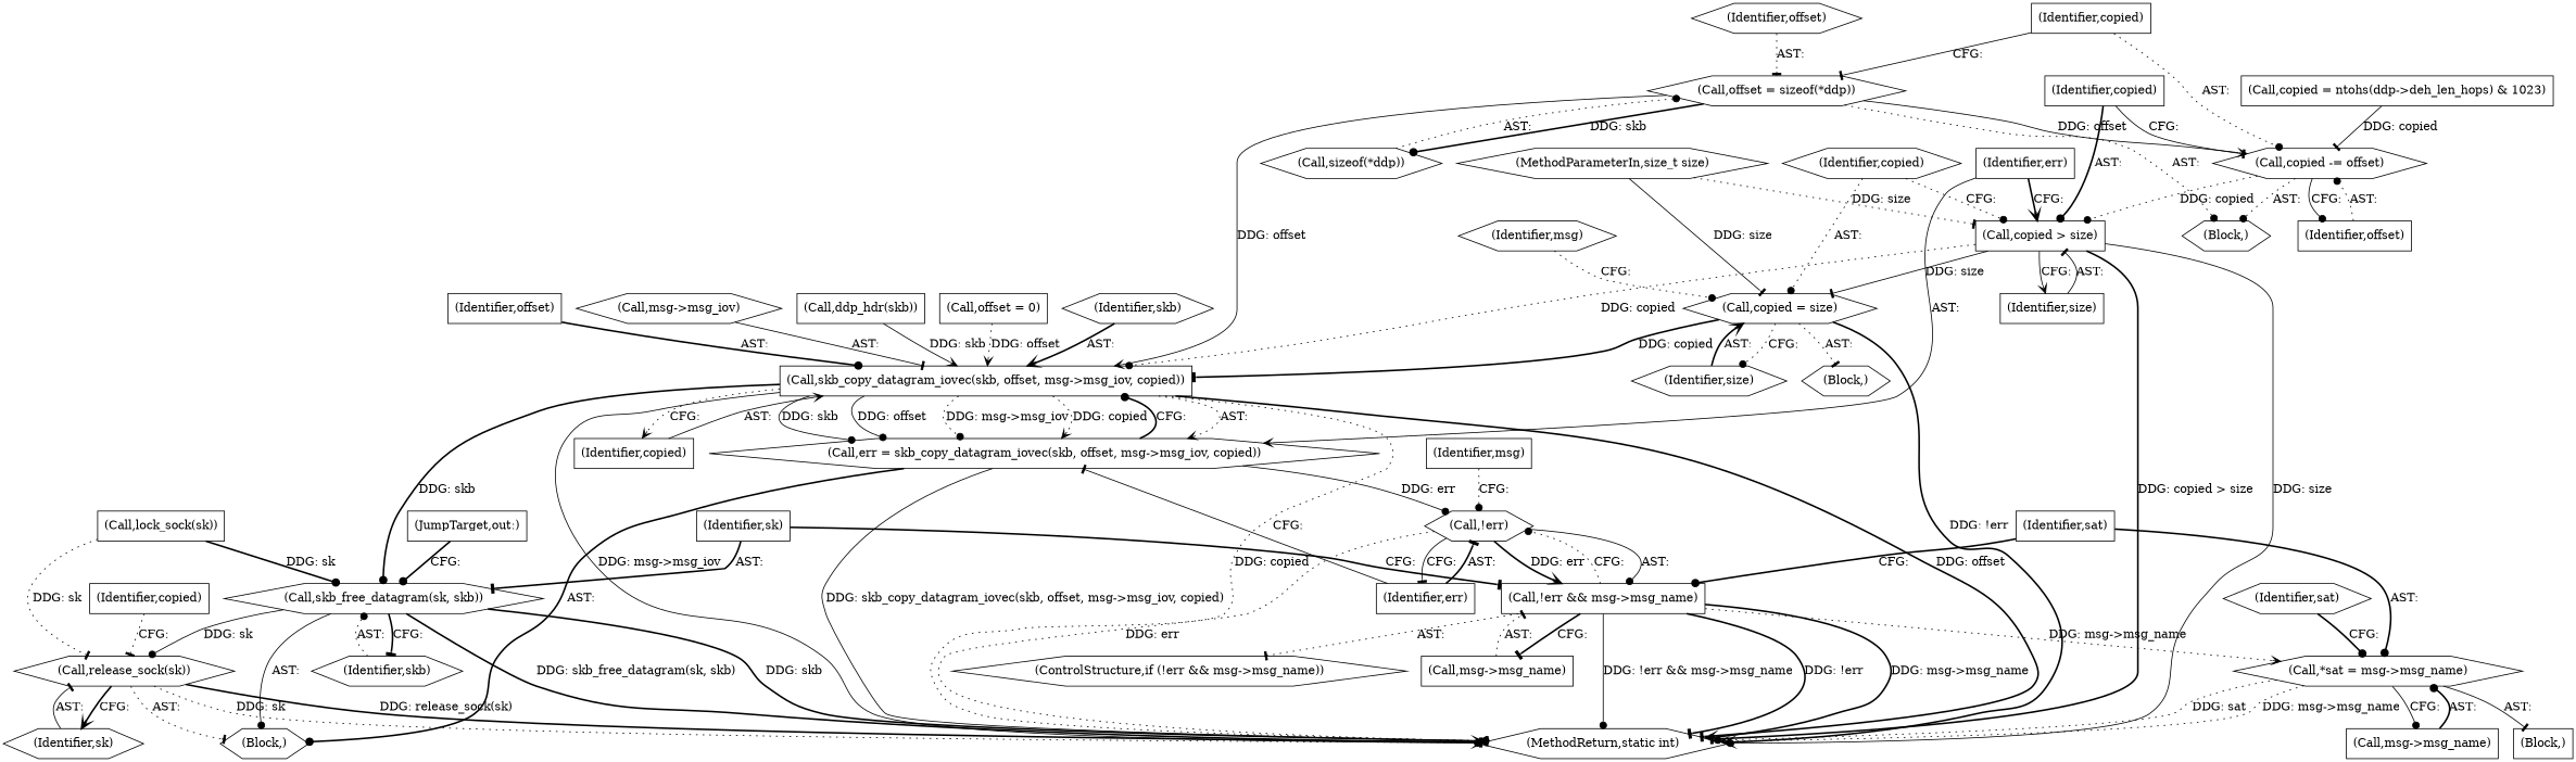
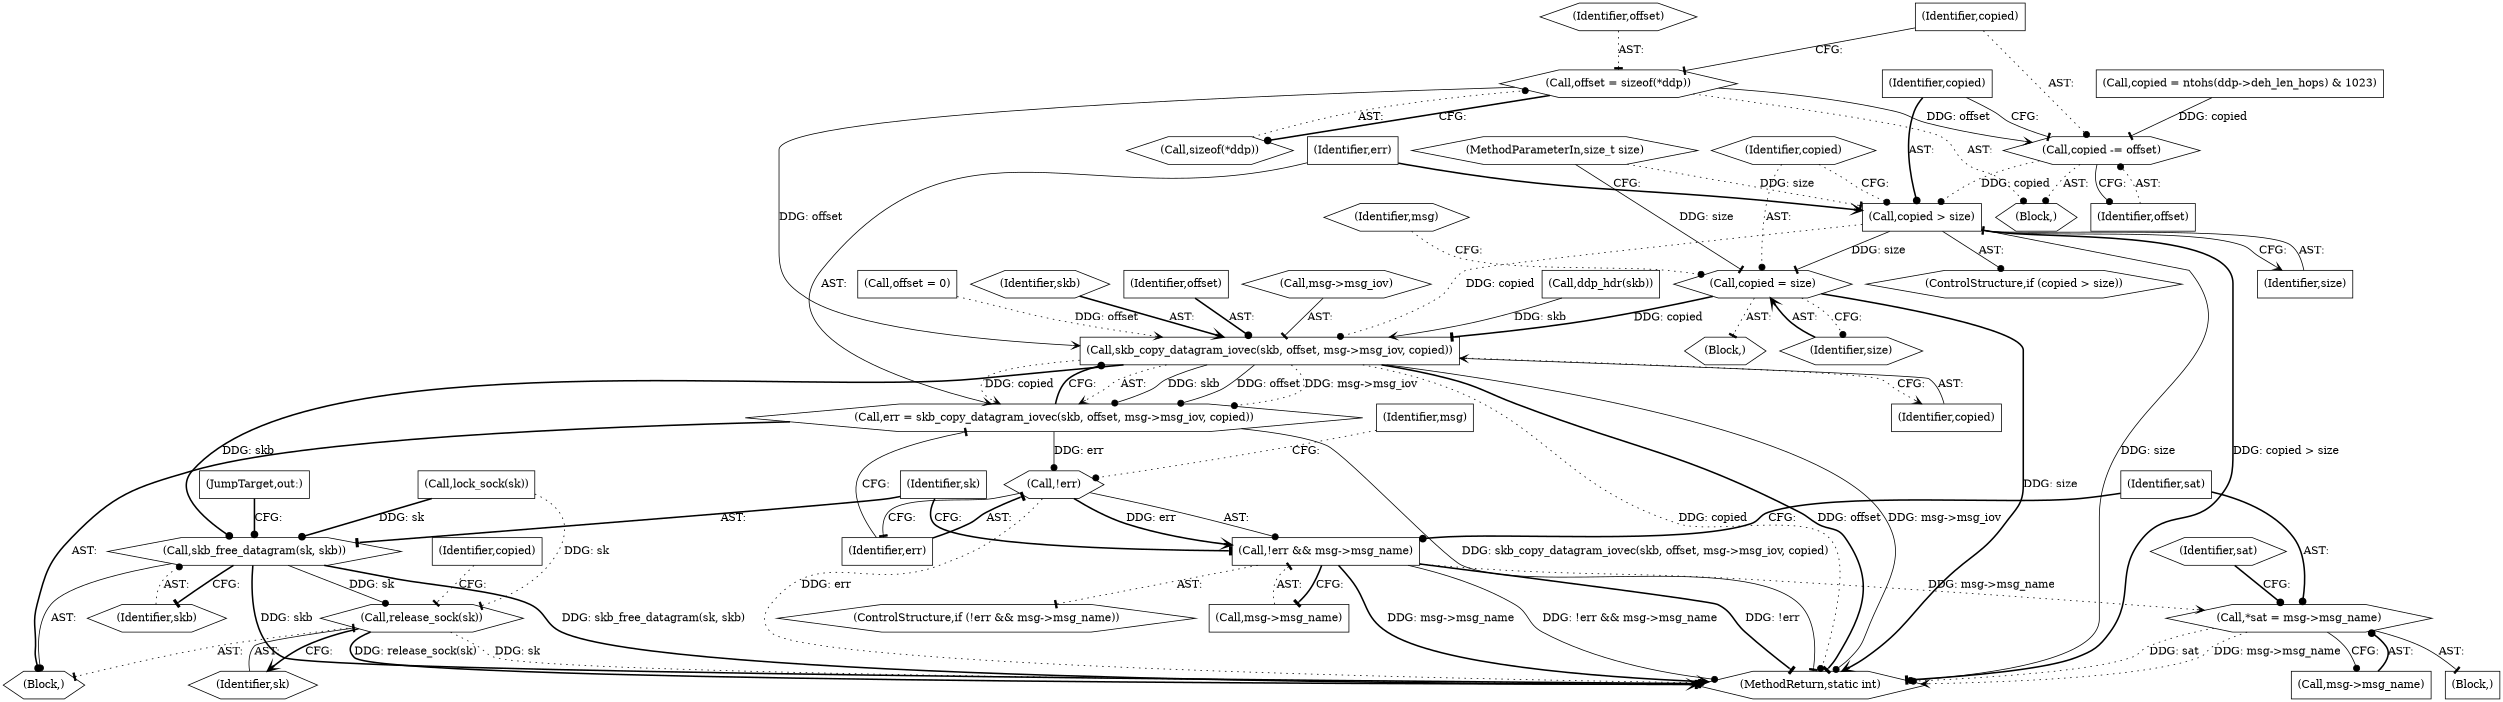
  digraph {
    node [shape=hexagon]
    edge [arrowhead=dot style=dotted]
    n1 [label="(Call,offset = sizeof(*ddp))"]
    n2 [label="(Call,copied -= offset)"]
    n3 [label="(Call,skb_copy_datagram_iovec(skb, offset, msg->msg_iov, copied))" shape=box]
    n4 [label="(Block,)"]
    n5 [label="(Call,sizeof(*ddp))"]
    n6 [label="(Call,copied > size)" shape=box]
    n7 [label="(Identifier,offset)" shape=box]
    n8 [label="(MethodReturn,static int)"]
    n9 [label="(Call,err = skb_copy_datagram_iovec(skb, offset, msg->msg_iov, copied))"]
    n10 [label="(Call,skb_free_datagram(sk, skb))"]
    n11 [label="(Identifier,copied)" shape=box]
    n12 [label="(Call,copied = size)"]
    n13 [label="(Identifier,size)" shape=box]
+   n14 [label="(ControlStructure,if (copied > size))"]
    n15 [label="(Identifier,size)"]
    n16 [label="(Block,)"]
    n17 [label="(Call,!err)"]
    n18 [label="(Block,)"]
    n19 [label="(Call,release_sock(sk))"]
    n20 [label="(Identifier,skb)"]
    n21 [label="(Call,!err && msg->msg_name)" shape=box]
    n22 [label="(Identifier,err)" shape=box]
    n23 [label="(Call,*sat = msg->msg_name)"]
    n24 [label="(Call,msg->msg_name)" shape=box]
    n25 [label="(ControlStructure,if (!err && msg->msg_name))"]
    n26 [label="(Block,)" shape=box]
    n27 [label="(Call,msg->msg_name)" shape=box]
    n28 [label="(Identifier,sk)"]
    n29 [label="(Identifier,offset)" shape=box]
    n30 [label="(Identifier,msg)" shape=box]
    n31 [label="(JumpTarget,out:)" shape=box]
    n32 [label="(Identifier,copied)" shape=box]
    n33 [label="(Call,msg->msg_iov)"]
    n34 [label="(Identifier,err)" shape=box]
    n35 [label="(Identifier,offset)"]
    n36 [label="(Identifier,sat)" shape=box]
    n37 [label="(Call,ddp_hdr(skb))" shape=box]
    n38 [label="(Call,offset = 0)" shape=box]
    n39 [label="(Identifier,msg)"]
    n40 [label="(Identifier,copied)" shape=box]
    n41 [label="(Identifier,skb)"]
    n42 [label="(Call,lock_sock(sk))" shape=box]
    n43 [label="(Call,copied = ntohs(ddp->deh_len_hops) & 1023)" shape=box]
    n44 [label="(Identifier,copied)"]
    n45 [label="(Identifier,sat)"]
    n46 [label="(Identifier,copied)" shape=box]
    n47 [label="(MethodParameterIn,size_t size)"]
    n48 [label="(Identifier,sk)" shape=box]
    n1 -> n2 [arrowhead=vee label="DDG: offset" style=solid]
    n1 -> n3 [arrowhead=vee label="DDG: offset" style=solid]
    n1 -> n4 [label="AST: "]
-   n1 -> n5 [label="DDG: skb" style=bold]
+   n1 -> n5 [label="CFG: " style=bold]
    n2 -> n4 [label="AST: "]
    n2 -> n6 [label="DDG: copied"]
    n2 -> n7 [label="CFG: " style=solid]
    n3 -> n8 [label="DDG: copied"]
    n3 -> n8 [arrowhead=tee label="DDG: offset" style=bold]
    n3 -> n8 [label="DDG: msg->msg_iov" style=solid]
    n3 -> n9 [arrowhead=vee label="AST: "]
    n3 -> n9 [label="DDG: skb" style=solid]
    n3 -> n9 [label="DDG: offset" style=solid]
    n3 -> n9 [label="DDG: msg->msg_iov"]
    n3 -> n9 [arrowhead=vee label="DDG: copied"]
    n3 -> n10 [label="DDG: skb" style=bold]
    n3 -> n11 [arrowhead=vee label="CFG: "]
    n5 -> n1 [label="AST: "]
    n6 -> n3 [label="DDG: copied"]
    n6 -> n8 [label="DDG: size" style=solid]
    n6 -> n8 [arrowhead=tee label="DDG: copied > size" style=bold]
    n6 -> n12 [arrowhead=tee label="DDG: size" style=solid]
    n6 -> n13 [arrowhead=vee label="CFG: " style=solid]
+   n6 -> n14 [label="AST: " style=solid]
    n7 -> n2 [label="AST: "]
    n9 -> n3 [label="CFG: " style=bold]
    n9 -> n8 [arrowhead=tee label="DDG: skb_copy_datagram_iovec(skb, offset, msg->msg_iov, copied)" style=solid]
    n9 -> n17 [label="DDG: err" style=solid]
    n9 -> n18 [label="AST: " style=bold]
    n10 -> n8 [arrowhead=tee label="DDG: skb_free_datagram(sk, skb)" style=bold]
    n10 -> n8 [arrowhead=tee label="DDG: skb" style=bold]
    n10 -> n18 [label="AST: " style=solid]
    n10 -> n19 [label="DDG: sk" style=solid]
    n10 -> n20 [arrowhead=tee label="CFG: " style=bold]
    n11 -> n3 [arrowhead=vee label="AST: " style=solid]
    n12 -> n3 [arrowhead=tee label="DDG: copied" style=bold]
-   n12 -> n8 [arrowhead=vee label="DDG: !err" style=bold]
+   n12 -> n8 [arrowhead=vee label="DDG: size" style=bold]
    n12 -> n15 [label="CFG: "]
    n12 -> n16 [arrowhead=tee label="AST: "]
    n13 -> n6 [arrowhead=tee label="AST: " style=solid]
    n15 -> n12 [arrowhead=vee label="AST: " style=bold]
    n17 -> n8 [label="DDG: err"]
    n17 -> n21 [label="AST: " style=solid]
    n17 -> n21 [arrowhead=vee label="DDG: err" style=bold]
    n17 -> n22 [arrowhead=tee label="CFG: " style=solid]
    n19 -> n8 [arrowhead=vee label="DDG: release_sock(sk)" style=bold]
    n19 -> n8 [label="DDG: sk"]
    n19 -> n18 [arrowhead=tee label="AST: "]
    n19 -> n28 [arrowhead=vee label="CFG: " style=bold]
    n20 -> n10 [label="AST: "]
    n21 -> n8 [arrowhead=vee label="DDG: msg->msg_name" style=bold]
    n21 -> n8 [label="DDG: !err && msg->msg_name" style=solid]
    n21 -> n8 [arrowhead=tee label="DDG: !err" style=bold]
-   n21 -> n17 [label="CFG: "]
    n21 -> n23 [arrowhead=vee label="DDG: msg->msg_name"]
    n21 -> n24 [arrowhead=tee label="CFG: " style=bold]
    n21 -> n25 [arrowhead=tee label="AST: "]
    n22 -> n9 [arrowhead=tee label="CFG: " style=solid]
    n22 -> n17 [arrowhead=tee label="AST: " style=bold]
    n23 -> n8 [label="DDG: sat"]
    n23 -> n8 [arrowhead=vee label="DDG: msg->msg_name"]
    n23 -> n26 [arrowhead=tee label="AST: " style=solid]
    n23 -> n27 [label="CFG: " style=solid]
    n24 -> n21 [arrowhead=tee label="AST: "]
    n27 -> n23 [label="AST: " style=bold]
    n28 -> n19 [arrowhead=tee label="AST: " style=solid]
    n29 -> n3 [label="AST: " style=bold]
    n30 -> n17 [label="CFG: "]
    n31 -> n10 [label="CFG: " style=bold]
    n32 -> n2 [arrowhead=tee label="CFG: " style=solid]
    n32 -> n6 [label="AST: " style=bold]
    n33 -> n3 [arrowhead=tee label="AST: " style=solid]
    n34 -> n6 [arrowhead=vee label="CFG: " style=bold]
    n34 -> n9 [arrowhead=vee label="AST: " style=solid]
    n35 -> n1 [arrowhead=tee label="AST: "]
    n36 -> n21 [label="CFG: " style=bold]
    n36 -> n23 [label="AST: " style=bold]
    n37 -> n3 [arrowhead=vee label="DDG: skb" style=solid]
    n38 -> n3 [arrowhead=vee label="DDG: offset"]
    n39 -> n12 [label="CFG: "]
    n40 -> n1 [arrowhead=tee label="CFG: " style=solid]
    n40 -> n2 [label="AST: "]
    n41 -> n3 [arrowhead=vee label="AST: " style=bold]
    n42 -> n10 [label="DDG: sk" style=bold]
    n42 -> n19 [arrowhead=tee label="DDG: sk"]
    n43 -> n2 [arrowhead=tee label="DDG: copied" style=solid]
    n44 -> n6 [label="CFG: "]
    n44 -> n12 [label="AST: "]
    n45 -> n23 [label="CFG: " style=bold]
    n46 -> n19 [arrowhead=tee label="CFG: "]
    n47 -> n6 [arrowhead=tee label="DDG: size"]
    n47 -> n12 [arrowhead=tee label="DDG: size" style=solid]
    n48 -> n10 [arrowhead=tee label="AST: " style=bold]
    n48 -> n21 [arrowhead=tee label="CFG: " style=bold]
  }
